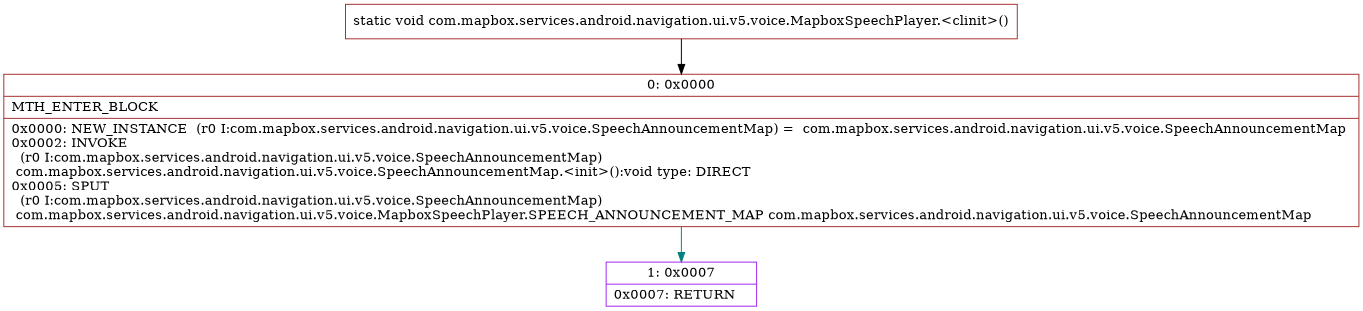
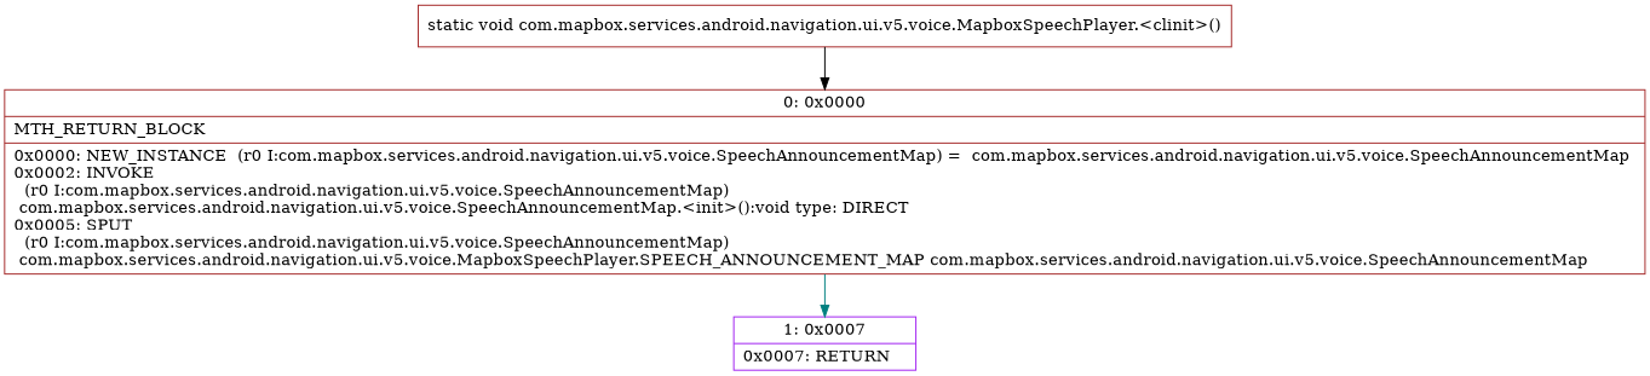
  digraph {
    node [shape=record color=brown]
    edge [style=solid]
-   n1 [label="{0\:\ 0x0000|MTH_ENTER_BLOCK\l|0x0000: NEW_INSTANCE  (r0 I:com.mapbox.services.android.navigation.ui.v5.voice.SpeechAnnouncementMap) =  com.mapbox.services.android.navigation.ui.v5.voice.SpeechAnnouncementMap \l0x0002: INVOKE  \l  (r0 I:com.mapbox.services.android.navigation.ui.v5.voice.SpeechAnnouncementMap)\l com.mapbox.services.android.navigation.ui.v5.voice.SpeechAnnouncementMap.\<init\>():void type: DIRECT \l0x0005: SPUT  \l  (r0 I:com.mapbox.services.android.navigation.ui.v5.voice.SpeechAnnouncementMap)\l com.mapbox.services.android.navigation.ui.v5.voice.MapboxSpeechPlayer.SPEECH_ANNOUNCEMENT_MAP com.mapbox.services.android.navigation.ui.v5.voice.SpeechAnnouncementMap \l}"]
+   n1 [label="{0\:\ 0x0000|MTH_RETURN_BLOCK\l|0x0000: NEW_INSTANCE  (r0 I:com.mapbox.services.android.navigation.ui.v5.voice.SpeechAnnouncementMap) =  com.mapbox.services.android.navigation.ui.v5.voice.SpeechAnnouncementMap \l0x0002: INVOKE  \l  (r0 I:com.mapbox.services.android.navigation.ui.v5.voice.SpeechAnnouncementMap)\l com.mapbox.services.android.navigation.ui.v5.voice.SpeechAnnouncementMap.\<init\>():void type: DIRECT \l0x0005: SPUT  \l  (r0 I:com.mapbox.services.android.navigation.ui.v5.voice.SpeechAnnouncementMap)\l com.mapbox.services.android.navigation.ui.v5.voice.MapboxSpeechPlayer.SPEECH_ANNOUNCEMENT_MAP com.mapbox.services.android.navigation.ui.v5.voice.SpeechAnnouncementMap \l}"]
    n2 [label="{1\:\ 0x0007|0x0007: RETURN   \l}" color=purple]
    n3 [label="{static void com.mapbox.services.android.navigation.ui.v5.voice.MapboxSpeechPlayer.\<clinit\>() }"]
    n1 -> n2 [color=teal]
    n3 -> n1 [color=black]
  }
